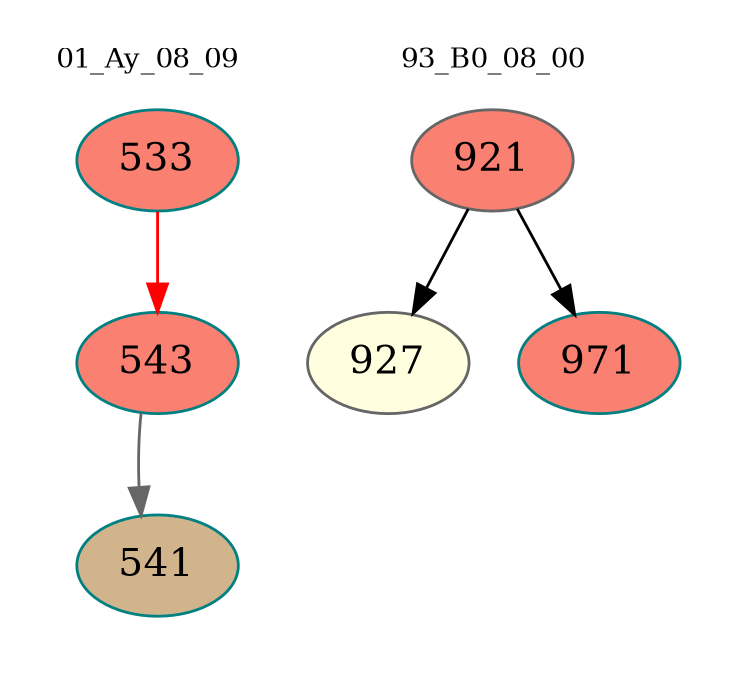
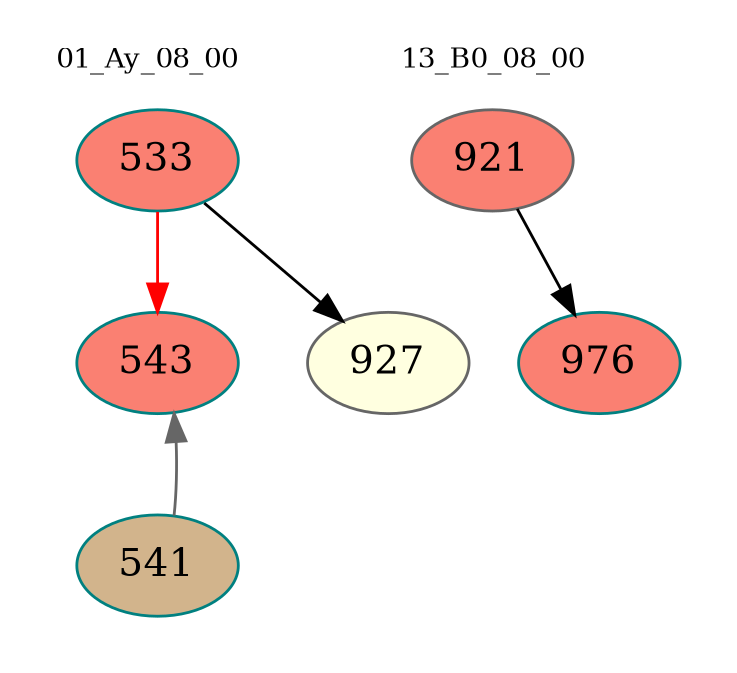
  digraph {
    node [color=teal fillcolor=salmon style=filled]
    edge [color=black]
    n1 [label=533]
    n2 [fillcolor=tan label=541]
    n3 [label=543]
    n4 [color=gray40 label=921]
    n5 [color=gray40 fillcolor=lightyellow label=927]
-   n6 [label=971]
+   n6 [label=976]
    subgraph cluster_1 {
      color=white
      fontsize=10
-     label="01_Ay_08_09"
+     label="01_Ay_08_00"
      n1
      n2
      n3
    }
    subgraph cluster_2 {
      color=white
      fontsize=10
-     label="93_B0_08_00"
+     label="13_B0_08_00"
      n4
      n5
      n6
    }
    n1 -> n3 [color=red]
-   n3 -> n2 [color=gray40]
-   n4 -> n5
+   n2 -> n3 [color=gray40]
+   n1 -> n5
    n4 -> n6
  }
